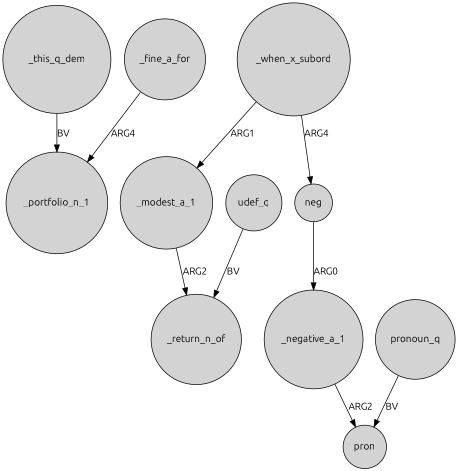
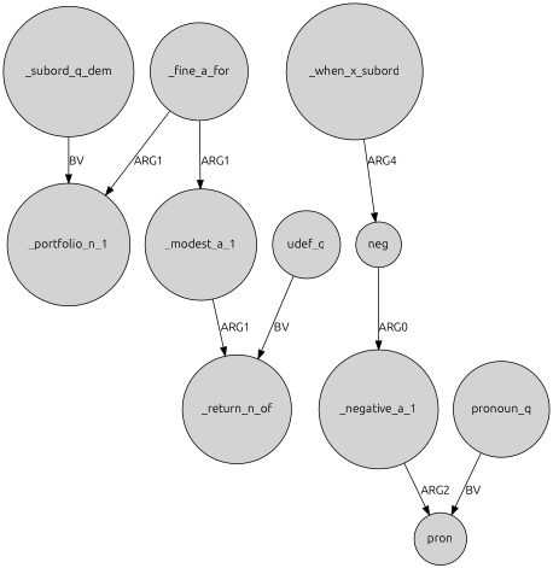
  digraph {
    fontname=Ubuntu
    node [fontname=Ubuntu shape=circle style=filled]
    edge [fontname=Ubuntu]
-   _this_q_dem
+   _this_q_dem [label=_subord_q_dem]
    _portfolio_n_1
    _fine_a_for
    neg
    _negative_a_1
    pron
    _modest_a_1
    _return_n_of
    pronoun_q
    _when_x_subord
    udef_q
    _this_q_dem -> _portfolio_n_1 [label=BV]
-   _fine_a_for -> _portfolio_n_1 [label=ARG4]
+   _fine_a_for -> _portfolio_n_1 [label=ARG1]
    neg -> _negative_a_1 [label=ARG0]
    _negative_a_1 -> pron [label=ARG2]
-   _modest_a_1 -> _return_n_of [label=ARG2]
+   _modest_a_1 -> _return_n_of [label=ARG1]
    pronoun_q -> pron [label=BV]
    _when_x_subord -> neg [label=ARG4]
-   _when_x_subord -> _modest_a_1 [label=ARG1]
+   _fine_a_for -> _modest_a_1 [label=ARG1]
    udef_q -> _return_n_of [label=BV]
  }
